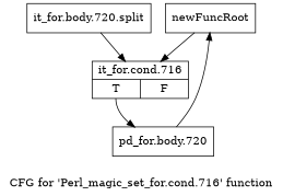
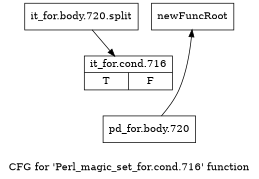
  digraph {
    label="CFG for 'Perl_magic_set_for.cond.716' function"
    node [shape=record]
    n1 [label="{newFuncRoot}"]
    n2 [label="{it_for.cond.716|{<s0>T|<s1>F}}"]
    n3 [label="{pd_for.body.720}"]
    n4 [label="{it_for.body.720.split}"]
-   n1 -> n2
-   n2 -> n3 [tailport=s0]
    n3 -> n1
    n4 -> n2
  }
